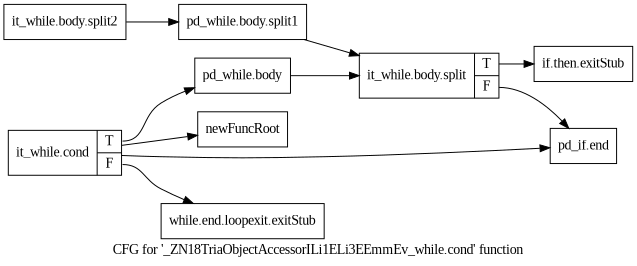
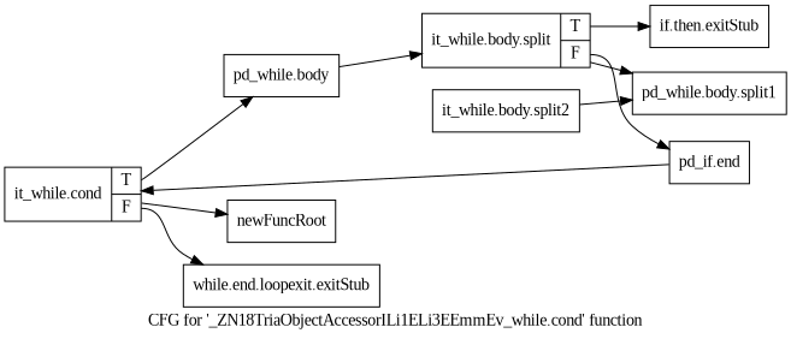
  digraph {
    fontname="Liberation Serif"
    label="CFG for '_ZN18TriaObjectAccessorILi1ELi3EEmmEv_while.cond' function"
    rankdir=LR
    node [fontname="Liberation Serif" shape=record]
    edge [fontname="Liberation Serif"]
    n1 [label="{newFuncRoot}"]
    n2 [label="{it_while.cond|{<s0>T|<s1>F}}"]
    n3 [label="{while.end.loopexit.exitStub}"]
    n4 [label="{pd_while.body}"]
    n5 [label="{it_while.body.split|{<s0>T|<s1>F}}"]
    n6 [label="{if.then.exitStub}"]
    n7 [label="{it_while.body.split2}"]
    n8 [label="{pd_while.body.split1}"]
    n9 [label="{pd_if.end}"]
    n2 -> n1
    n2 -> n3 [tailport=s1]
    n2 -> n4 [tailport=s0]
    n4 -> n5
    n5 -> n6 [tailport=s0]
    n5 -> n9 [tailport=s1]
    n7 -> n8
-   n8 -> n5
-   n2 -> n9
+   n5 -> n8
+   n9 -> n2
  }
